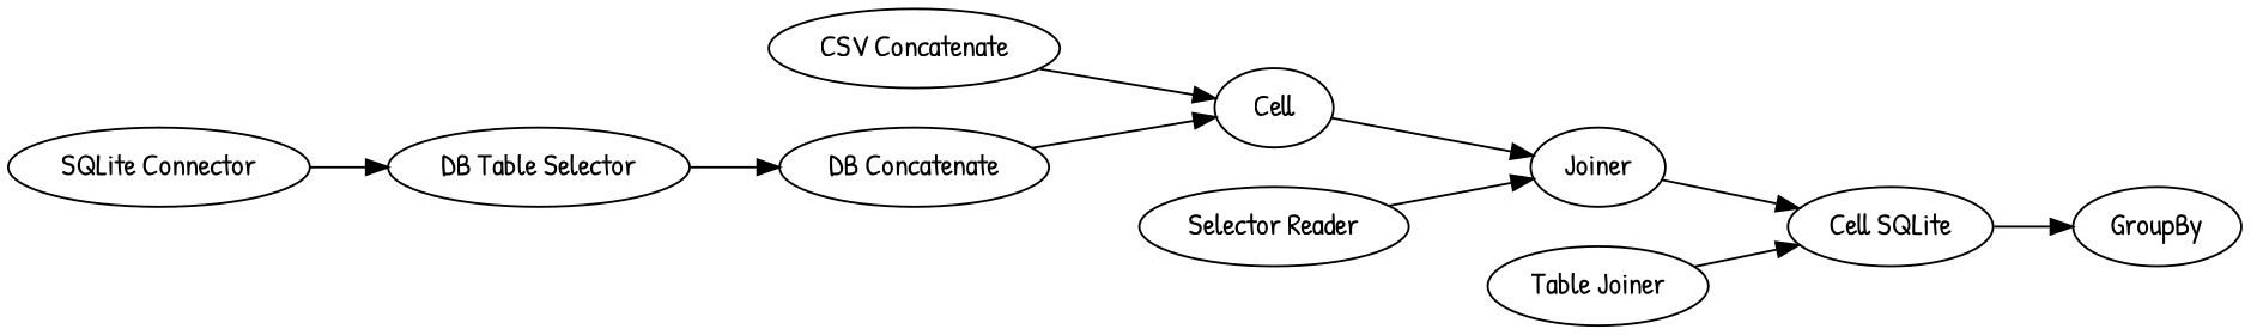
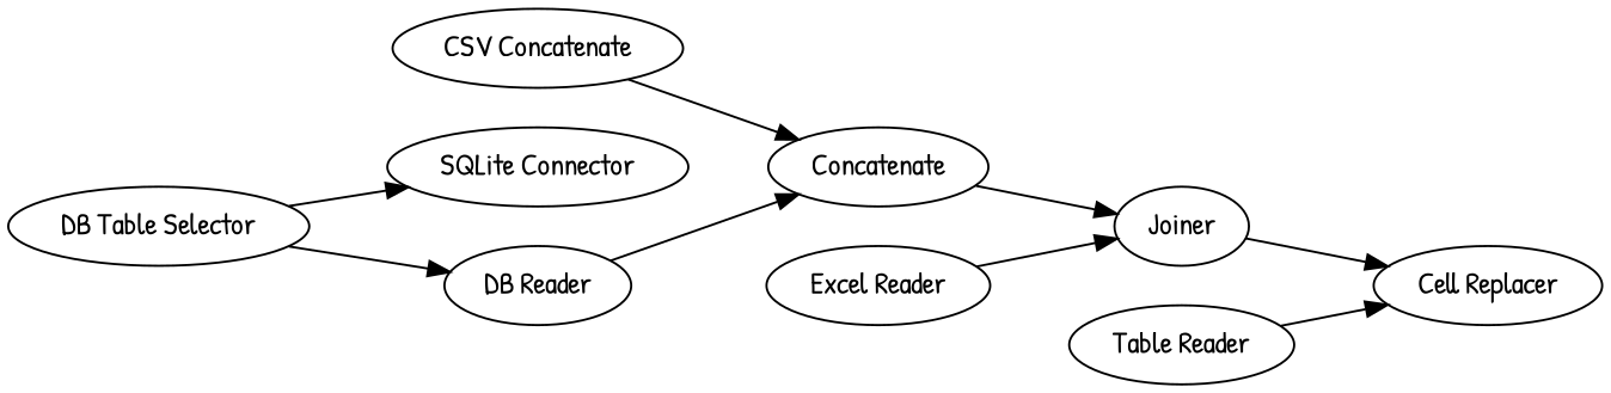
  digraph {
    fontname="Patrick Hand"
    rankdir=LR
    node [fontname="Patrick Hand"]
    edge [fontname="Patrick Hand"]
    n1 [label="CSV Concatenate"]
-   n2 [label=Cell]
+   n2 [label=Concatenate]
    n3 [label=Joiner]
    n4 [label="SQLite Connector"]
    n5 [label="DB Table Selector"]
-   n6 [label="DB Concatenate"]
-   n7 [label="Selector Reader"]
-   n8 [label="Cell SQLite"]
-   n9 [label="Table Joiner"]
-   n10 [label=GroupBy]
+   n6 [label="DB Reader"]
+   n7 [label="Excel Reader"]
+   n8 [label="Cell Replacer"]
+   n9 [label="Table Reader"]
    n1 -> n2
    n2 -> n3
    n3 -> n8
-   n4 -> n5
+   n5 -> n4
    n5 -> n6
    n6 -> n2
    n7 -> n3
-   n8 -> n10
    n9 -> n8
  }
